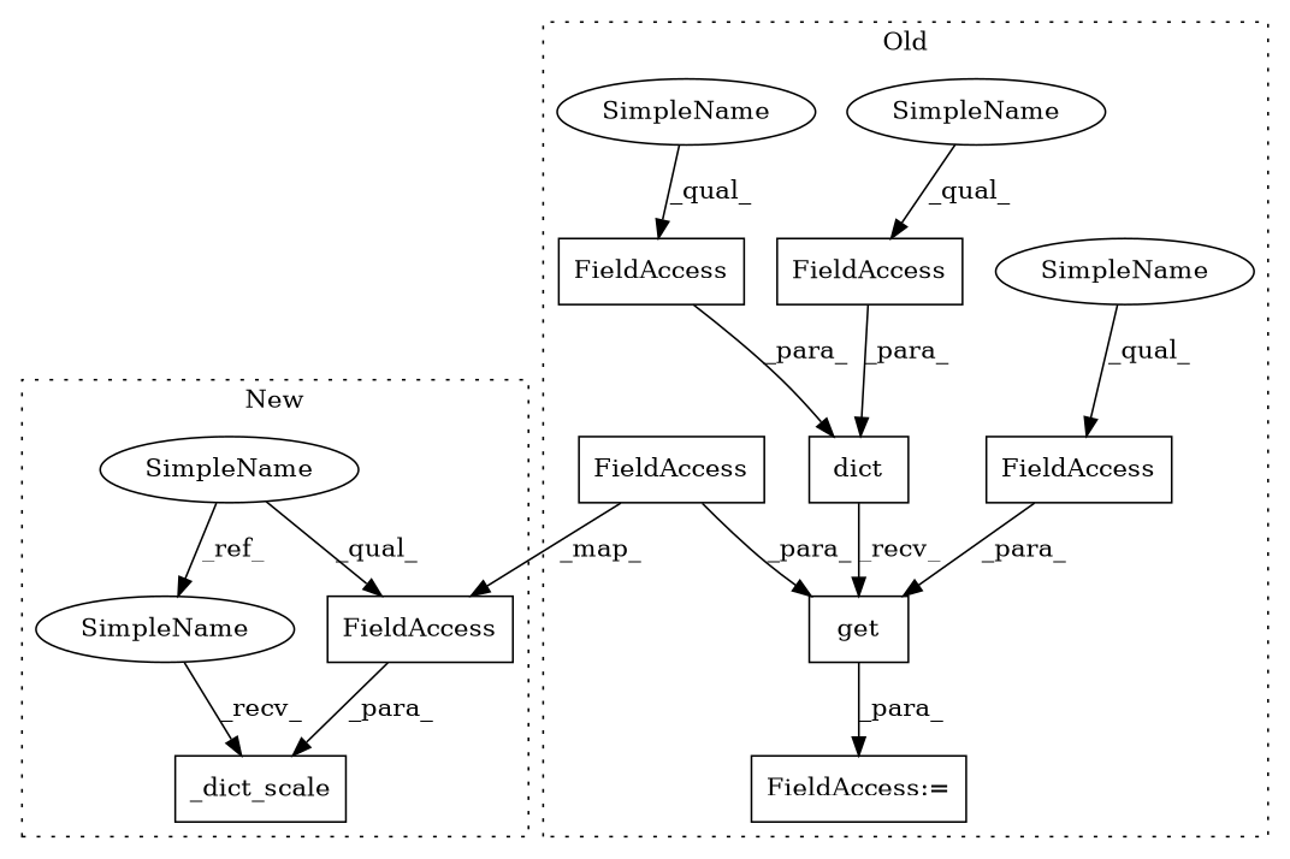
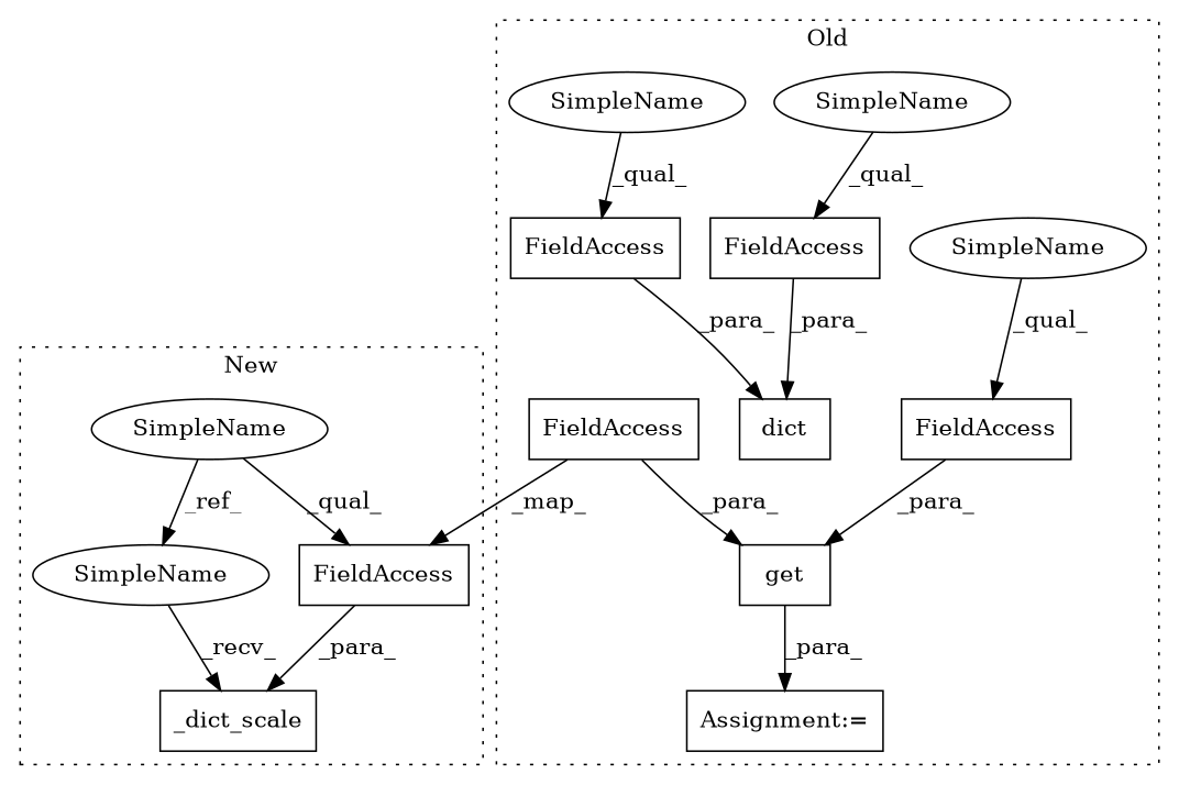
  digraph {
    node [a=22 l=4 s=3456 shape=box]
    n1 [a=32 l="5,1" label=dict s="3451,3488"]
    n2 [l=17 label=FieldAccess]
    n3 [l=17 label=FieldAccess s=3511]
    n4 [l=14 label=FieldAccess s=3474]
    n5 [a=32 l="4,1" label=get s="3490,3528"]
-   n6 [a=7 l=1 label="FieldAccess:=" s=3450]
+   n6 [a=7 l=1 label="Assignment:=" s=3450]
    n7 [l=16 label=FieldAccess s=3494]
    n8 [a=42 label=SimpleName s=3511 shape=ellipse]
    n9 [a=42 label=SimpleName shape=ellipse]
    n10 [a=42 label=SimpleName s=3474 shape=ellipse]
    n11 [a=32 l="12,1" label=_dict_scale s="3638,3666"]
    n12 [a=42 label=SimpleName s=3544 shape=ellipse]
    n13 [l=16 label=FieldAccess s=3650]
    n14 [a=42 label=SimpleName s=3633 shape=ellipse]
    subgraph cluster_1 {
      label=Old
      style=dotted
      n1
      n2
      n3
      n4
      n5
      n6
      n7
      n8
      n9
      n10
    }
    subgraph cluster_2 {
      label=New
      style=dotted
      n11
      n12
      n13
      n14
    }
-   n1 -> n5 [label=_recv_]
    n2 -> n1 [label=_para_]
    n3 -> n5 [label=_para_]
    n4 -> n1 [label=_para_]
    n5 -> n6 [label=_para_]
    n7 -> n5 [label=_para_]
    n7 -> n13 [label=_map_]
    n8 -> n3 [label=_qual_]
    n9 -> n2 [label=_qual_]
    n10 -> n4 [label=_qual_]
    n12 -> n13 [label=_qual_]
    n12 -> n14 [label=_ref_]
    n13 -> n11 [label=_para_]
    n14 -> n11 [label=_recv_]
  }
